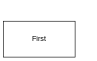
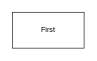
  <mxCell id="0" />
  <mxCell id="1" parent="0" />
- <mxCell id="2" value="First" style="rounded=0;whiteSpace=wrap;html=1;" vertex="1" parent="1"><mxGeometry x="5" y="35" width="120" height="60" as="geometry" /></mxCell>
+ <mxCell id="2" value="First" style="rounded=0;whiteSpace=wrap;html=1;" vertex="1" parent="1"><mxGeometry x="20" y="20" width="120" height="60" as="geometry" /></mxCell>
